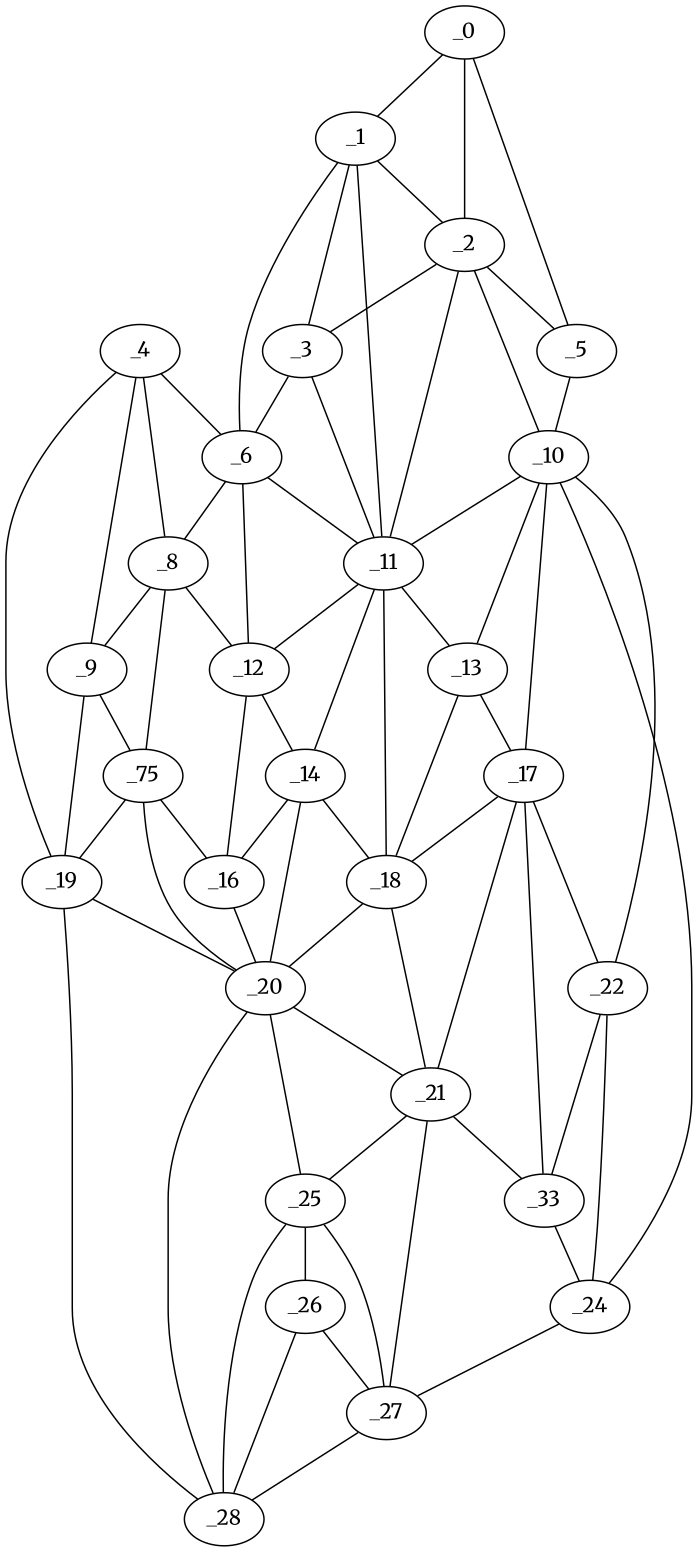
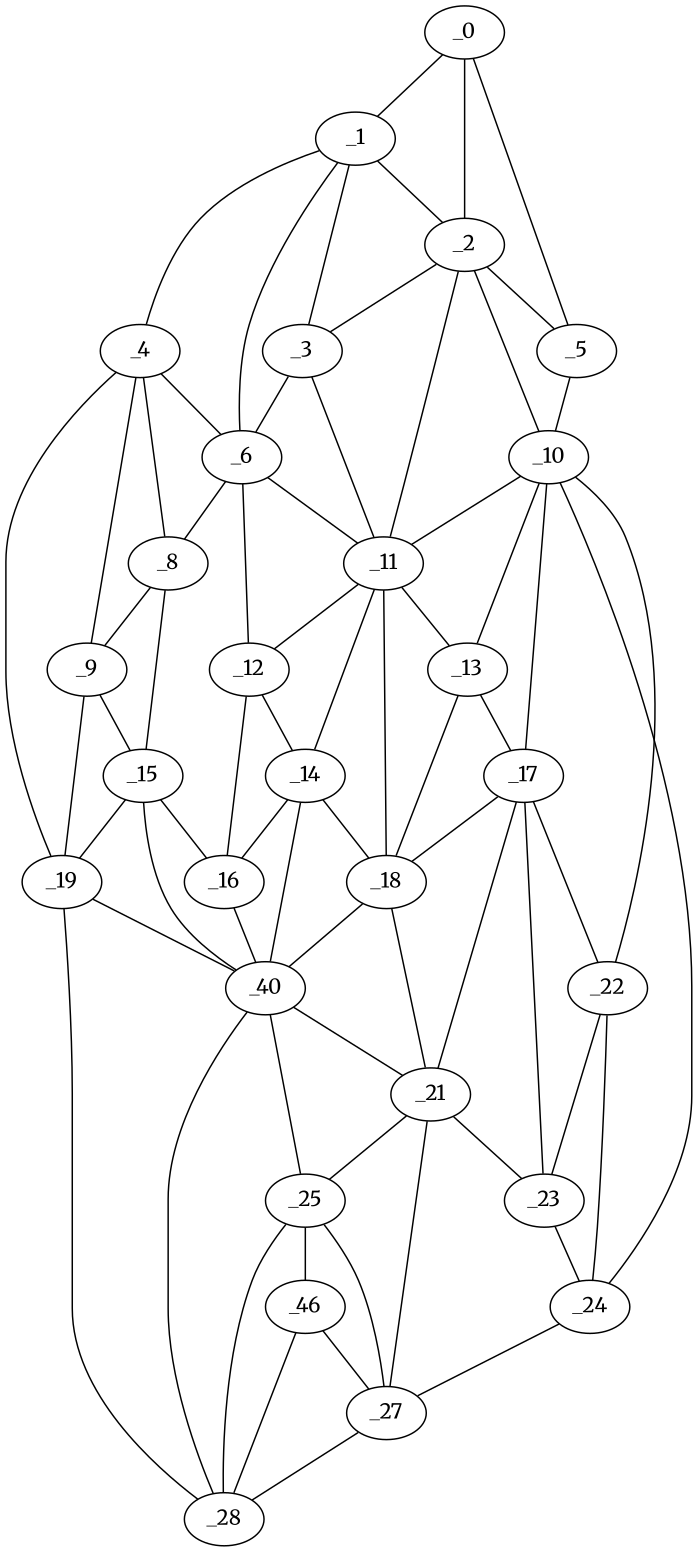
  graph {
    fontname=Merriweather
    node [fontname=Merriweather x=28 y=49]
    edge [fontname=Merriweather valence=2]
    _0 [y=15]
    _1 [y=45]
    _2 [x=37 y=30]
    _5 [x=47 y=7]
    _3 [x=40]
    _4 [x=42 y=95]
    _6 [x=51 y=77]
    _10 [x=61 y=16]
    _11 [x=61 y=51]
    _8 [x=58 y=83]
    _9 [x=59 y=91]
    _19 [x=83 y=107]
    _12 [x=69 y=73]
    _24 [x=104 y=17]
    _13 [x=72 y=42]
    _17 [x=78 y=42]
    _22 [x=97 y=29]
    _14 [x=74 y=67]
    _18 [x=79 y=51]
-   _15 [x=74 y=89 label=_75]
-   _20 [x=90 y=75]
+   _15 [x=74 y=89]
+   _20 [x=90 y=75 label=_40]
    _28 [x=116 y=86]
    _16 [x=77 y=80]
    _27 [x=116 y=57]
    _21 [x=94]
-   _23 [x=100 y=41 label=_33]
+   _23 [x=100 y=41]
    _25 [x=104 y=68]
-   _26 [x=111 y=68]
+   _26 [x=111 y=68 label=_46]
    _0 -- _1 [valence=1]
    _0 -- _2
    _0 -- _5 [valence=1]
    _1 -- _2 [valence=1]
    _1 -- _3
-   _1 -- _11 [valence=1]
+   _1 -- _4 [valence=1]
    _1 -- _6 [valence=1]
    _2 -- _5
    _2 -- _3
    _2 -- _10 [valence=1]
    _2 -- _11
    _5 -- _10 [valence=1]
    _3 -- _6
    _3 -- _11
    _4 -- _6 [valence=1]
    _4 -- _8
    _4 -- _9
    _4 -- _19 [valence=1]
    _6 -- _11 [valence=1]
    _6 -- _8 [valence=1]
    _6 -- _12
    _10 -- _11
    _10 -- _24
    _10 -- _13
    _10 -- _17
    _10 -- _22
    _11 -- _12
    _11 -- _13
    _11 -- _14 [valence=1]
    _11 -- _18
    _8 -- _9
-   _8 -- _12
    _8 -- _15
    _9 -- _19
    _9 -- _15
    _19 -- _20 [valence=1]
    _19 -- _28 [valence=1]
    _12 -- _14
    _12 -- _16
    _24 -- _27 [valence=1]
    _13 -- _17
    _13 -- _18
    _17 -- _22
    _17 -- _18 [valence=1]
    _17 -- _21
    _17 -- _23 [valence=1]
    _22 -- _24
    _22 -- _23
    _14 -- _18
    _14 -- _20
    _14 -- _16
    _18 -- _20 [valence=1]
    _18 -- _21
    _15 -- _19 [valence=1]
    _15 -- _20 [valence=1]
    _15 -- _16
    _20 -- _28
    _20 -- _21
    _20 -- _25 [valence=1]
    _16 -- _20
    _27 -- _28 [valence=1]
    _21 -- _27
    _21 -- _23
    _21 -- _25
    _23 -- _24
    _25 -- _28
    _25 -- _27
    _25 -- _26
    _26 -- _28
    _26 -- _27 [valence=1]
  }
